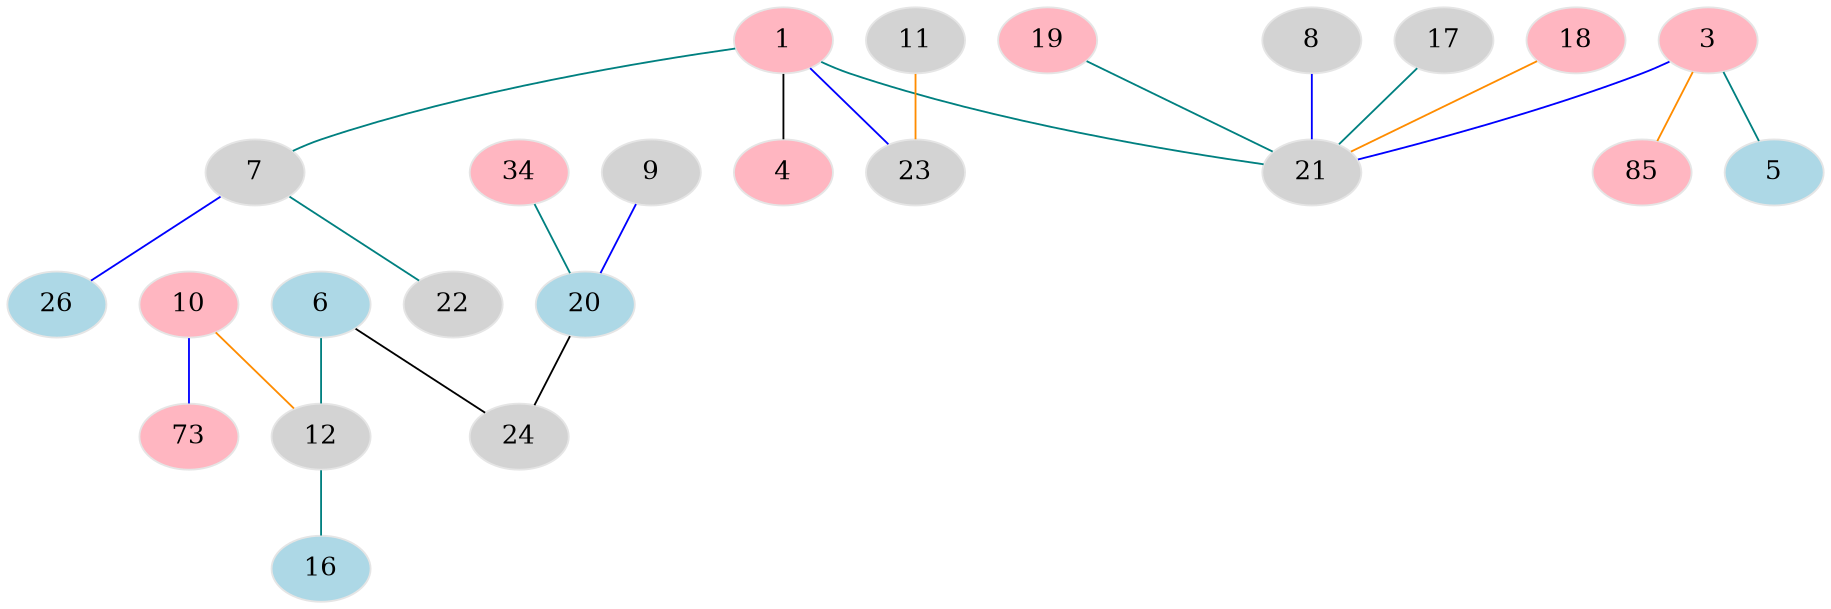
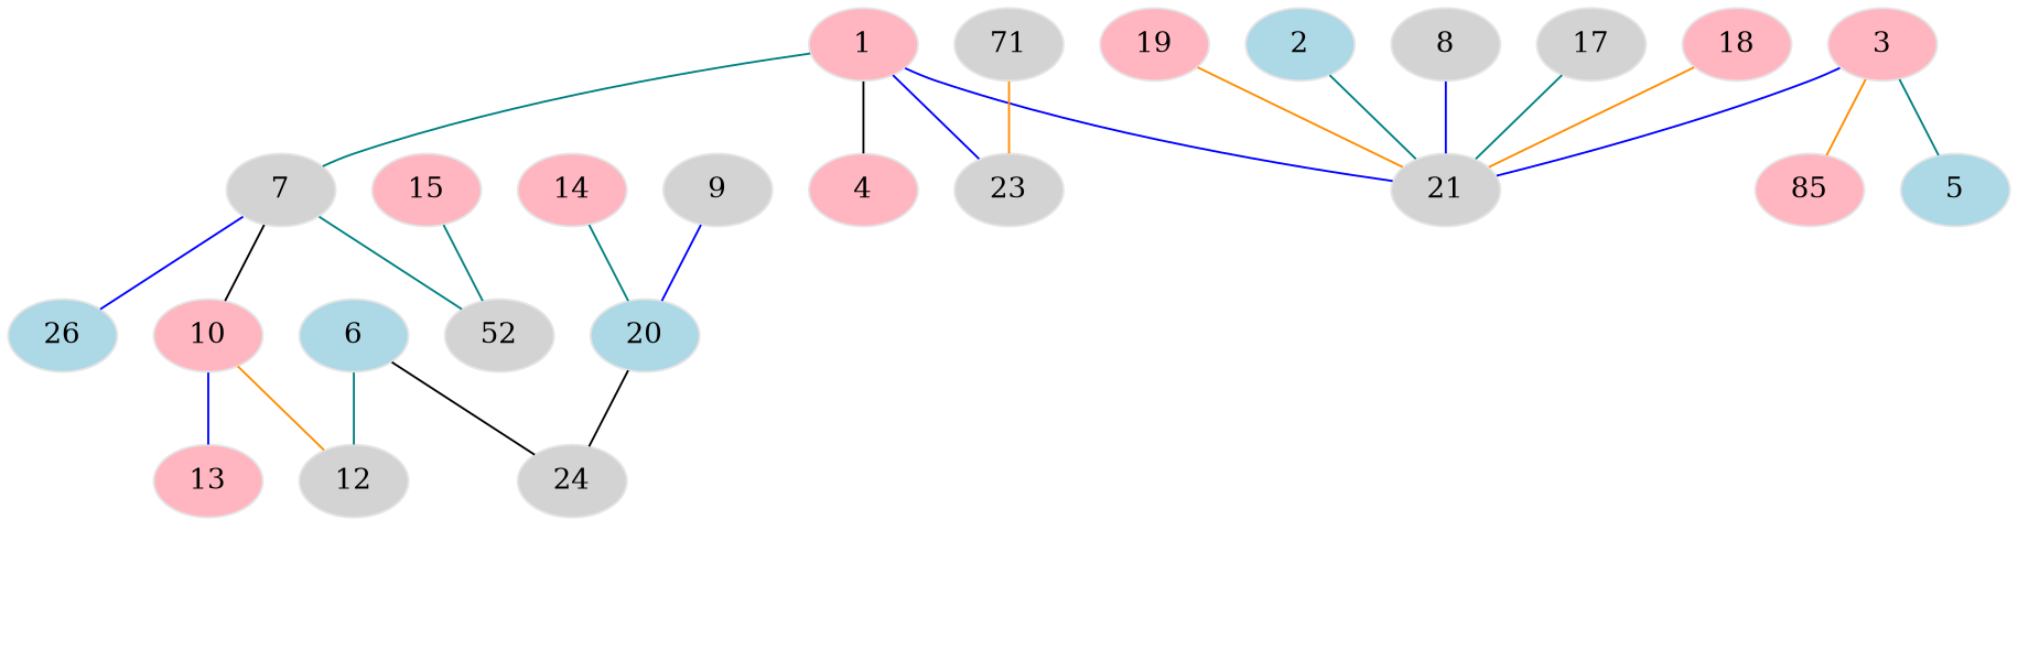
  graph {
    node [color=gray90 fillcolor=lightpink style=filled]
    edge [color=teal weight=1.0]
    1
    4
    7 [fillcolor=lightgrey]
    21 [fillcolor=lightgrey]
    23 [fillcolor=lightgrey]
    10
-   22 [fillcolor=lightgrey]
+   22 [fillcolor=lightgrey label=52]
    26 [fillcolor=lightblue]
+   2 [fillcolor=lightblue]
    3
    5 [fillcolor=lightblue]
    n12 [label=85]
    6 [fillcolor=lightblue]
    12 [fillcolor=lightgrey]
    24 [fillcolor=lightgrey]
-   16 [fillcolor=lightblue]
-   13 [label=73]
+   13
    8 [fillcolor=lightgrey]
    9 [fillcolor=lightgrey]
    20 [fillcolor=lightblue]
-   11 [fillcolor=lightgrey]
-   14 [label=34]
+   11 [fillcolor=lightgrey label=71]
+   14
+   15
    17 [fillcolor=lightgrey]
    18
    19
    1 -- 4 [color=black]
    1 -- 7
-   1 -- 21
+   1 -- 21 [color=blue]
    1 -- 23 [color=blue]
+   7 -- 10 [color=black]
    7 -- 22
    7 -- 26 [color=blue]
    10 -- 12 [color=darkorange]
    10 -- 13 [color=blue]
+   2 -- 21
    3 -- 21 [color=blue]
    3 -- 5
    3 -- n12 [color=darkorange]
    6 -- 12
    6 -- 24 [color=black]
-   12 -- 16
    8 -- 21 [color=blue]
    9 -- 20 [color=blue]
    20 -- 24 [color=black]
    11 -- 23 [color=darkorange]
    14 -- 20
+   15 -- 22
    17 -- 21
    18 -- 21 [color=darkorange]
-   19 -- 21
+   19 -- 21 [color=darkorange]
  }
